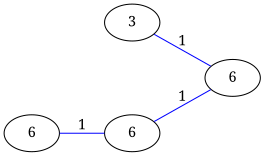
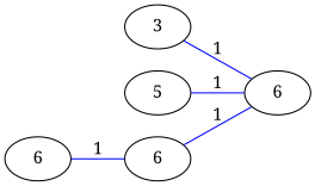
  graph {
    rankdir=LR
    fontname="Noto Serif"
    node [fontname="Noto Serif"]
    edge [color=blue fontname="Noto Serif"]
    n1 [label=3]
    n2 [label=6]
+   n3 [label=5]
    n4 [label=6]
    n5 [label=6]
    n1 -- n2 [label=1]
+   n3 -- n2 [label=1]
    n4 -- n5 [label=1]
    n5 -- n2 [label=1]
  }
